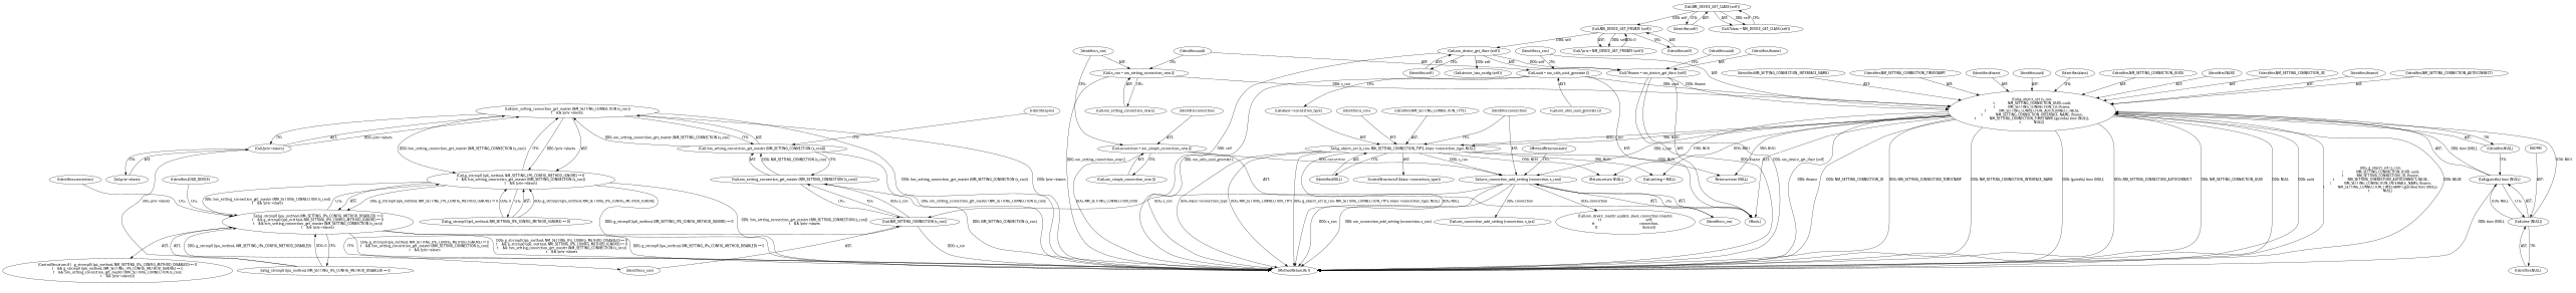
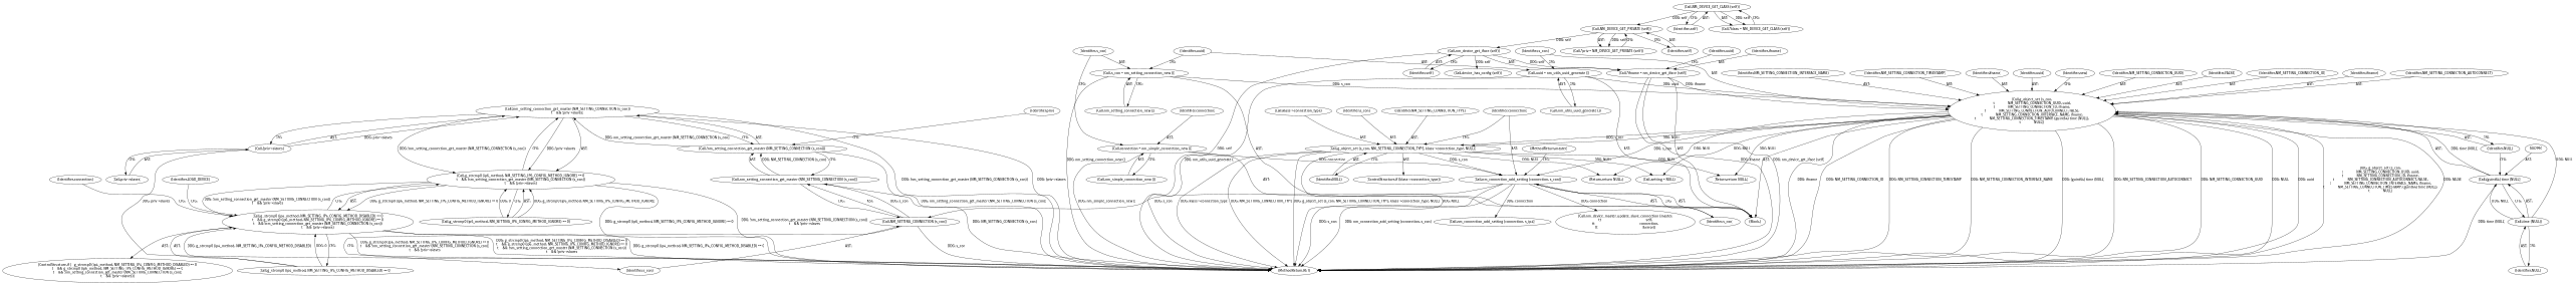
  digraph {
    fontname="Fira Sans"
    node [fontname="Fira Sans"]
    edge [fontname="Fira Sans"]
    n1 [label="(Call,!nm_setting_connection_get_master (NM_SETTING_CONNECTION (s_con))\n\t    && !priv->slaves)"]
    n2 [label="(Call,!nm_setting_connection_get_master (NM_SETTING_CONNECTION (s_con)))"]
    n3 [label="(Call,!priv->slaves)"]
    n4 [label="(Call,g_strcmp0 (ip6_method, NM_SETTING_IP6_CONFIG_METHOD_IGNORE) == 0\n\t    && !nm_setting_connection_get_master (NM_SETTING_CONNECTION (s_con))\n\t    && !priv->slaves)"]
    n5 [label="(MethodReturn,RET)"]
    n6 [label="(Call,nm_setting_connection_get_master (NM_SETTING_CONNECTION (s_con)))"]
    n7 [label="(Call,priv->slaves)"]
    n8 [label="(Call,g_strcmp0 (ip4_method, NM_SETTING_IP4_CONFIG_METHOD_DISABLED) == 0\n\t    && g_strcmp0 (ip6_method, NM_SETTING_IP6_CONFIG_METHOD_IGNORE) == 0\n\t    && !nm_setting_connection_get_master (NM_SETTING_CONNECTION (s_con))\n\t    && !priv->slaves)"]
    n9 [label="(Call,g_strcmp0 (ip6_method, NM_SETTING_IP6_CONFIG_METHOD_IGNORE) == 0)"]
    n10 [label="(Call,NM_SETTING_CONNECTION (s_con))"]
    n11 [label="(Identifier,s_con)"]
    n12 [label="(Call,nm_connection_add_setting (connection, s_con))"]
    n13 [label="(Block,)"]
    n14 [label="(Identifier,s_con)"]
    n15 [label="(Call,nm_connection_add_setting (connection, s_ip4))"]
    n16 [label="(Call,nm_device_master_update_slave_connection (master,\n\t\t                                               self,\n\t\t                                               connection,\n\t\t                                               &error))"]
    n17 [label="(Call,connection = nm_simple_connection_new ())"]
    n18 [label="(Call,nm_simple_connection_new ())"]
    n19 [label="(Call,g_object_set (s_con,\n\t              NM_SETTING_CONNECTION_UUID, uuid,\n\t              NM_SETTING_CONNECTION_ID, ifname,\n\t              NM_SETTING_CONNECTION_AUTOCONNECT, FALSE,\n\t              NM_SETTING_CONNECTION_INTERFACE_NAME, ifname,\n\t              NM_SETTING_CONNECTION_TIMESTAMP, (guint64) time (NULL),\n\t              NULL))"]
    n20 [label="(Call,g_object_set (s_con, NM_SETTING_CONNECTION_TYPE, klass->connection_type, NULL))"]
    n21 [label="(Return,return NULL;)"]
    n22 [label="(Identifier,NULL)"]
    n23 [label="(Call,setting = NULL)"]
    n24 [label="(Return,return NULL;)"]
    n25 [label="(Identifier,NULL)"]
    n26 [label="(ControlStructure,if (klass->connection_type))"]
    n27 [label="(Call,(guint64) time (NULL))"]
    n28 [label="(Call,s_con = nm_setting_connection_new ())"]
    n29 [label="(Call,nm_setting_connection_new ())"]
    n30 [label="(Call,uuid = nm_utils_uuid_generate ())"]
    n31 [label="(Call,nm_utils_uuid_generate ())"]
    n32 [label="(Call,*ifname = nm_device_get_iface (self))"]
    n33 [label="(Call,nm_device_get_iface (self))"]
    n34 [label="(Identifier,self)"]
    n35 [label="(Call,device_has_config (self))"]
    n36 [label="(Call,NM_DEVICE_GET_PRIVATE (self))"]
    n37 [label="(Call,*priv = NM_DEVICE_GET_PRIVATE (self))"]
    n38 [label="(Identifier,self)"]
    n39 [label="(Call,NM_DEVICE_GET_CLASS (self))"]
    n40 [label="(Identifier,self)"]
    n41 [label="(Call,*klass = NM_DEVICE_GET_CLASS (self))"]
    n42 [label="(Call,time (NULL))"]
    n43 [label="(Identifier,NULL)"]
    n44 [label="(ControlStructure,if (   g_strcmp0 (ip4_method, NM_SETTING_IP4_CONFIG_METHOD_DISABLED) == 0\n\t    && g_strcmp0 (ip6_method, NM_SETTING_IP6_CONFIG_METHOD_IGNORE) == 0\n\t    && !nm_setting_connection_get_master (NM_SETTING_CONNECTION (s_con))\n\t    && !priv->slaves))"]
    n45 [label="(Call,g_strcmp0 (ip4_method, NM_SETTING_IP4_CONFIG_METHOD_DISABLED) == 0)"]
    n46 [label="(Identifier,s_con)"]
    n47 [label="(Identifier,connection)"]
    n48 [label="(MethodReturn,master)"]
    n49 [label="(Identifier,NM_SETTING_CONNECTION_INTERFACE_NAME)"]
    n50 [label="(Identifier,uuid)"]
    n51 [label="(Identifier,priv)"]
    n52 [label="(Identifier,NM_SETTING_CONNECTION_TIMESTAMP)"]
    n53 [label="(Identifier,uuid)"]
    n54 [label="(Identifier,ifname)"]
    n55 [label="(Identifier,connection)"]
    n56 [label="(Identifier,uuid)"]
    n57 [label="(Call,klass->connection_type)"]
-   n58 [label="(Identifier,klass)"]
+   n58 [label="(Identifier,new)"]
    n59 [label="(Identifier,connection)"]
    n60 [label="(Identifier,s_con)"]
    n61 [label="(Identifier,ifname)"]
    n62 [label="(Identifier,NM_SETTING_CONNECTION_UUID)"]
    n63 [label="(Identifier,FALSE)"]
    n64 [label="(Identifier,s_con)"]
    n65 [label="(Identifier,NM_SETTING_CONNECTION_ID)"]
    n66 [label="(Identifier,ifname)"]
    n67 [label="(Identifier,NM_SETTING_CONNECTION_TYPE)"]
    n68 [label="(Identifier,LOGD_DEVICE)"]
    n69 [label="(Identifier,NM_SETTING_CONNECTION_AUTOCONNECT)"]
    1002990
    n1 -> n2 [label="CFG: "]
    n1 -> n3 [label="CFG: "]
    n1 -> n4 [label="AST: "]
    n1 -> n4 [label="DDG: !nm_setting_connection_get_master (NM_SETTING_CONNECTION (s_con))"]
    n1 -> n4 [label="DDG: !priv->slaves"]
    n1 -> n5 [label="DDG: !nm_setting_connection_get_master (NM_SETTING_CONNECTION (s_con))"]
    n1 -> n5 [label="DDG: !priv->slaves"]
    n2 -> n1 [label="AST: "]
    n2 -> n1 [label="DDG: nm_setting_connection_get_master (NM_SETTING_CONNECTION (s_con))"]
    n2 -> n5 [label="DDG: nm_setting_connection_get_master (NM_SETTING_CONNECTION (s_con))"]
    n2 -> n6 [label="CFG: "]
    n3 -> n1 [label="AST: "]
    n3 -> n1 [label="DDG: priv->slaves"]
    n3 -> n5 [label="DDG: priv->slaves"]
    n3 -> n7 [label="CFG: "]
    n4 -> n1 [label="CFG: "]
    n4 -> n5 [label="DDG: g_strcmp0 (ip6_method, NM_SETTING_IP6_CONFIG_METHOD_IGNORE) == 0"]
    n4 -> n5 [label="DDG: !nm_setting_connection_get_master (NM_SETTING_CONNECTION (s_con))\n\t    && !priv->slaves"]
    n4 -> n8 [label="AST: "]
    n4 -> n8 [label="DDG: g_strcmp0 (ip6_method, NM_SETTING_IP6_CONFIG_METHOD_IGNORE) == 0"]
    n4 -> n8 [label="DDG: !nm_setting_connection_get_master (NM_SETTING_CONNECTION (s_con))\n\t    && !priv->slaves"]
    n4 -> n9 [label="CFG: "]
    n6 -> n2 [label="AST: "]
    n6 -> n2 [label="DDG: NM_SETTING_CONNECTION (s_con)"]
    n6 -> n5 [label="DDG: NM_SETTING_CONNECTION (s_con)"]
    n6 -> n10 [label="CFG: "]
    n7 -> n3 [label="AST: "]
    n8 -> n4 [label="CFG: "]
    n8 -> n5 [label="DDG: g_strcmp0 (ip4_method, NM_SETTING_IP4_CONFIG_METHOD_DISABLED) == 0\n\t    && g_strcmp0 (ip6_method, NM_SETTING_IP6_CONFIG_METHOD_IGNORE) == 0\n\t    && !nm_setting_connection_get_master (NM_SETTING_CONNECTION (s_con))\n\t    && !priv->slaves"]
    n8 -> n5 [label="DDG: g_strcmp0 (ip4_method, NM_SETTING_IP4_CONFIG_METHOD_DISABLED) == 0"]
    n8 -> n5 [label="DDG: g_strcmp0 (ip6_method, NM_SETTING_IP6_CONFIG_METHOD_IGNORE) == 0\n\t    && !nm_setting_connection_get_master (NM_SETTING_CONNECTION (s_con))\n\t    && !priv->slaves"]
    n8 -> n44 [label="AST: "]
    n8 -> n45 [label="CFG: "]
    n9 -> n4 [label="AST: "]
    n9 -> n4 [label="DDG: g_strcmp0 (ip6_method, NM_SETTING_IP6_CONFIG_METHOD_IGNORE)"]
    n9 -> n4 [label="DDG: 0"]
    n10 -> n5 [label="DDG: s_con"]
    n10 -> n6 [label="AST: "]
    n10 -> n6 [label="DDG: s_con"]
    n10 -> n11 [label="CFG: "]
    n11 -> n10 [label="AST: "]
    n12 -> n5 [label="DDG: s_con"]
    n12 -> n5 [label="DDG: nm_connection_add_setting (connection, s_con)"]
    n12 -> n10 [label="DDG: s_con"]
    n12 -> n13 [label="AST: "]
    n12 -> n14 [label="CFG: "]
    n12 -> n15 [label="DDG: connection"]
    n12 -> n16 [label="DDG: connection"]
    n14 -> n12 [label="AST: "]
-   n17 -> n5 [label="DDG: NM_SETTING_CONNECTION_UUID"]
+   n17 -> n5 [label="DDG: nm_simple_connection_new ()"]
    n17 -> n12 [label="DDG: connection"]
    n17 -> n13 [label="AST: "]
    n17 -> n18 [label="CFG: "]
    n18 -> n17 [label="AST: "]
    n19 -> n5 [label="DDG: NM_SETTING_CONNECTION_UUID"]
    n19 -> n5 [label="DDG: NULL"]
    n19 -> n5 [label="DDG: uuid"]
    n19 -> n5 [label="DDG: g_object_set (s_con,\n\t              NM_SETTING_CONNECTION_UUID, uuid,\n\t              NM_SETTING_CONNECTION_ID, ifname,\n\t              NM_SETTING_CONNECTION_AUTOCONNECT, FALSE,\n\t              NM_SETTING_CONNECTION_INTERFACE_NAME, ifname,\n\t              NM_SETTING_CONNECTION_TIMESTAMP, (guint64) time (NULL),\n\t              NULL)"]
    n19 -> n5 [label="DDG: FALSE"]
    n19 -> n5 [label="DDG: ifname"]
    n19 -> n5 [label="DDG: NM_SETTING_CONNECTION_ID"]
    n19 -> n5 [label="DDG: NM_SETTING_CONNECTION_TIMESTAMP"]
    n19 -> n5 [label="DDG: NM_SETTING_CONNECTION_INTERFACE_NAME"]
    n19 -> n5 [label="DDG: (guint64) time (NULL)"]
    n19 -> n5 [label="DDG: NM_SETTING_CONNECTION_AUTOCONNECT"]
    n19 -> n12 [label="DDG: s_con"]
    n19 -> n13 [label="AST: "]
    n19 -> n20 [label="DDG: s_con"]
    n19 -> n20 [label="DDG: NULL"]
    n19 -> n21 [label="DDG: NULL"]
    n19 -> n22 [label="CFG: "]
    n19 -> n23 [label="DDG: NULL"]
    n19 -> n24 [label="DDG: NULL"]
    n20 -> n5 [label="DDG: NM_SETTING_CONNECTION_TYPE"]
    n20 -> n5 [label="DDG: g_object_set (s_con, NM_SETTING_CONNECTION_TYPE, klass->connection_type, NULL)"]
    n20 -> n5 [label="DDG: NULL"]
    n20 -> n5 [label="DDG: klass->connection_type"]
    n20 -> n12 [label="DDG: s_con"]
    n20 -> n21 [label="DDG: NULL"]
    n20 -> n23 [label="DDG: NULL"]
    n20 -> n24 [label="DDG: NULL"]
    n20 -> n25 [label="CFG: "]
    n20 -> n26 [label="AST: "]
    n22 -> n19 [label="AST: "]
    n22 -> n27 [label="CFG: "]
    n25 -> n20 [label="AST: "]
    n27 -> n5 [label="DDG: time (NULL)"]
    n27 -> n19 [label="AST: "]
    n27 -> n19 [label="DDG: time (NULL)"]
    n27 -> n42 [label="CFG: "]
    n28 -> n5 [label="DDG: nm_setting_connection_new ()"]
+   n28 -> n13 [label="AST: "]
    n28 -> n19 [label="DDG: s_con"]
    n28 -> n29 [label="CFG: "]
    n29 -> n28 [label="AST: "]
    n30 -> n5 [label="DDG: nm_utils_uuid_generate ()"]
    n30 -> n13 [label="AST: "]
    n30 -> n19 [label="DDG: uuid"]
-   n30 -> n57 [label="CFG: "]
+   n30 -> n31 [label="CFG: "]
    n31 -> n30 [label="AST: "]
    n32 -> n5 [label="DDG: ifname"]
    n32 -> n5 [label="DDG: nm_device_get_iface (self)"]
    n32 -> n13 [label="AST: "]
    n32 -> n19 [label="DDG: ifname"]
    n33 -> n5 [label="DDG: self"]
    n33 -> n32 [label="AST: "]
    n33 -> n32 [label="DDG: self"]
    n33 -> n34 [label="CFG: "]
    n33 -> n35 [label="DDG: self"]
    n34 -> n33 [label="AST: "]
    n36 -> n33 [label="DDG: self"]
    n36 -> n37 [label="AST: "]
    n36 -> n37 [label="DDG: self"]
    n36 -> n38 [label="CFG: "]
-   n37 -> n36 [label="DDG: 0"]
+   n37 -> n36 [label="CFG: "]
    n38 -> n36 [label="AST: "]
    n39 -> n36 [label="DDG: self"]
    n39 -> n40 [label="CFG: "]
    n39 -> n41 [label="AST: "]
    n39 -> n41 [label="DDG: self"]
    n40 -> n39 [label="AST: "]
    n41 -> n39 [label="CFG: "]
    n42 -> n19 [label="DDG: NULL"]
    n42 -> n27 [label="AST: "]
    n42 -> n27 [label="DDG: NULL"]
    n42 -> n43 [label="CFG: "]
    n43 -> n42 [label="AST: "]
    n45 -> n8 [label="AST: "]
    n45 -> n8 [label="DDG: g_strcmp0 (ip4_method, NM_SETTING_IP4_CONFIG_METHOD_DISABLED)"]
    n45 -> n8 [label="DDG: 0"]
    n46 -> n20 [label="AST: "]
    n47 -> n12 [label="AST: "]
    n47 -> n20 [label="CFG: "]
    n48 -> n12 [label="CFG: "]
    n49 -> n19 [label="AST: "]
    n50 -> n28 [label="CFG: "]
    n50 -> n30 [label="AST: "]
    n51 -> n2 [label="CFG: "]
    n52 -> n19 [label="AST: "]
    n53 -> n32 [label="CFG: "]
    n54 -> n19 [label="AST: "]
    n55 -> n8 [label="CFG: "]
    n56 -> n19 [label="AST: "]
    n57 -> n20 [label="AST: "]
    n58 -> n19 [label="CFG: "]
    n59 -> n17 [label="AST: "]
    n60 -> n17 [label="CFG: "]
    n60 -> n28 [label="AST: "]
    n61 -> n32 [label="AST: "]
    n62 -> n19 [label="AST: "]
    n63 -> n19 [label="AST: "]
    n64 -> n19 [label="AST: "]
    n64 -> n30 [label="CFG: "]
    n65 -> n19 [label="AST: "]
    n66 -> n19 [label="AST: "]
    n67 -> n20 [label="AST: "]
    n68 -> n8 [label="CFG: "]
    n69 -> n19 [label="AST: "]
-   1002990 -> n42 [label="AST: "]
+   1002990 -> n27 [label="AST: "]
  }
